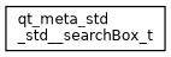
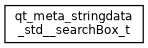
  digraph {
    rankdir=LR
-   n1 [color=black fillcolor=white fontname=Helvetica fontsize=10 height=0.2 label="qt_meta_std\l_std__searchBox_t" shape=record style=filled width=0.4]
+   n1 [color=black fillcolor=white fontname=Helvetica fontsize=10 height=0.2 label="qt_meta_stringdata\l_std__searchBox_t" shape=record style=filled width=0.4]
  }
